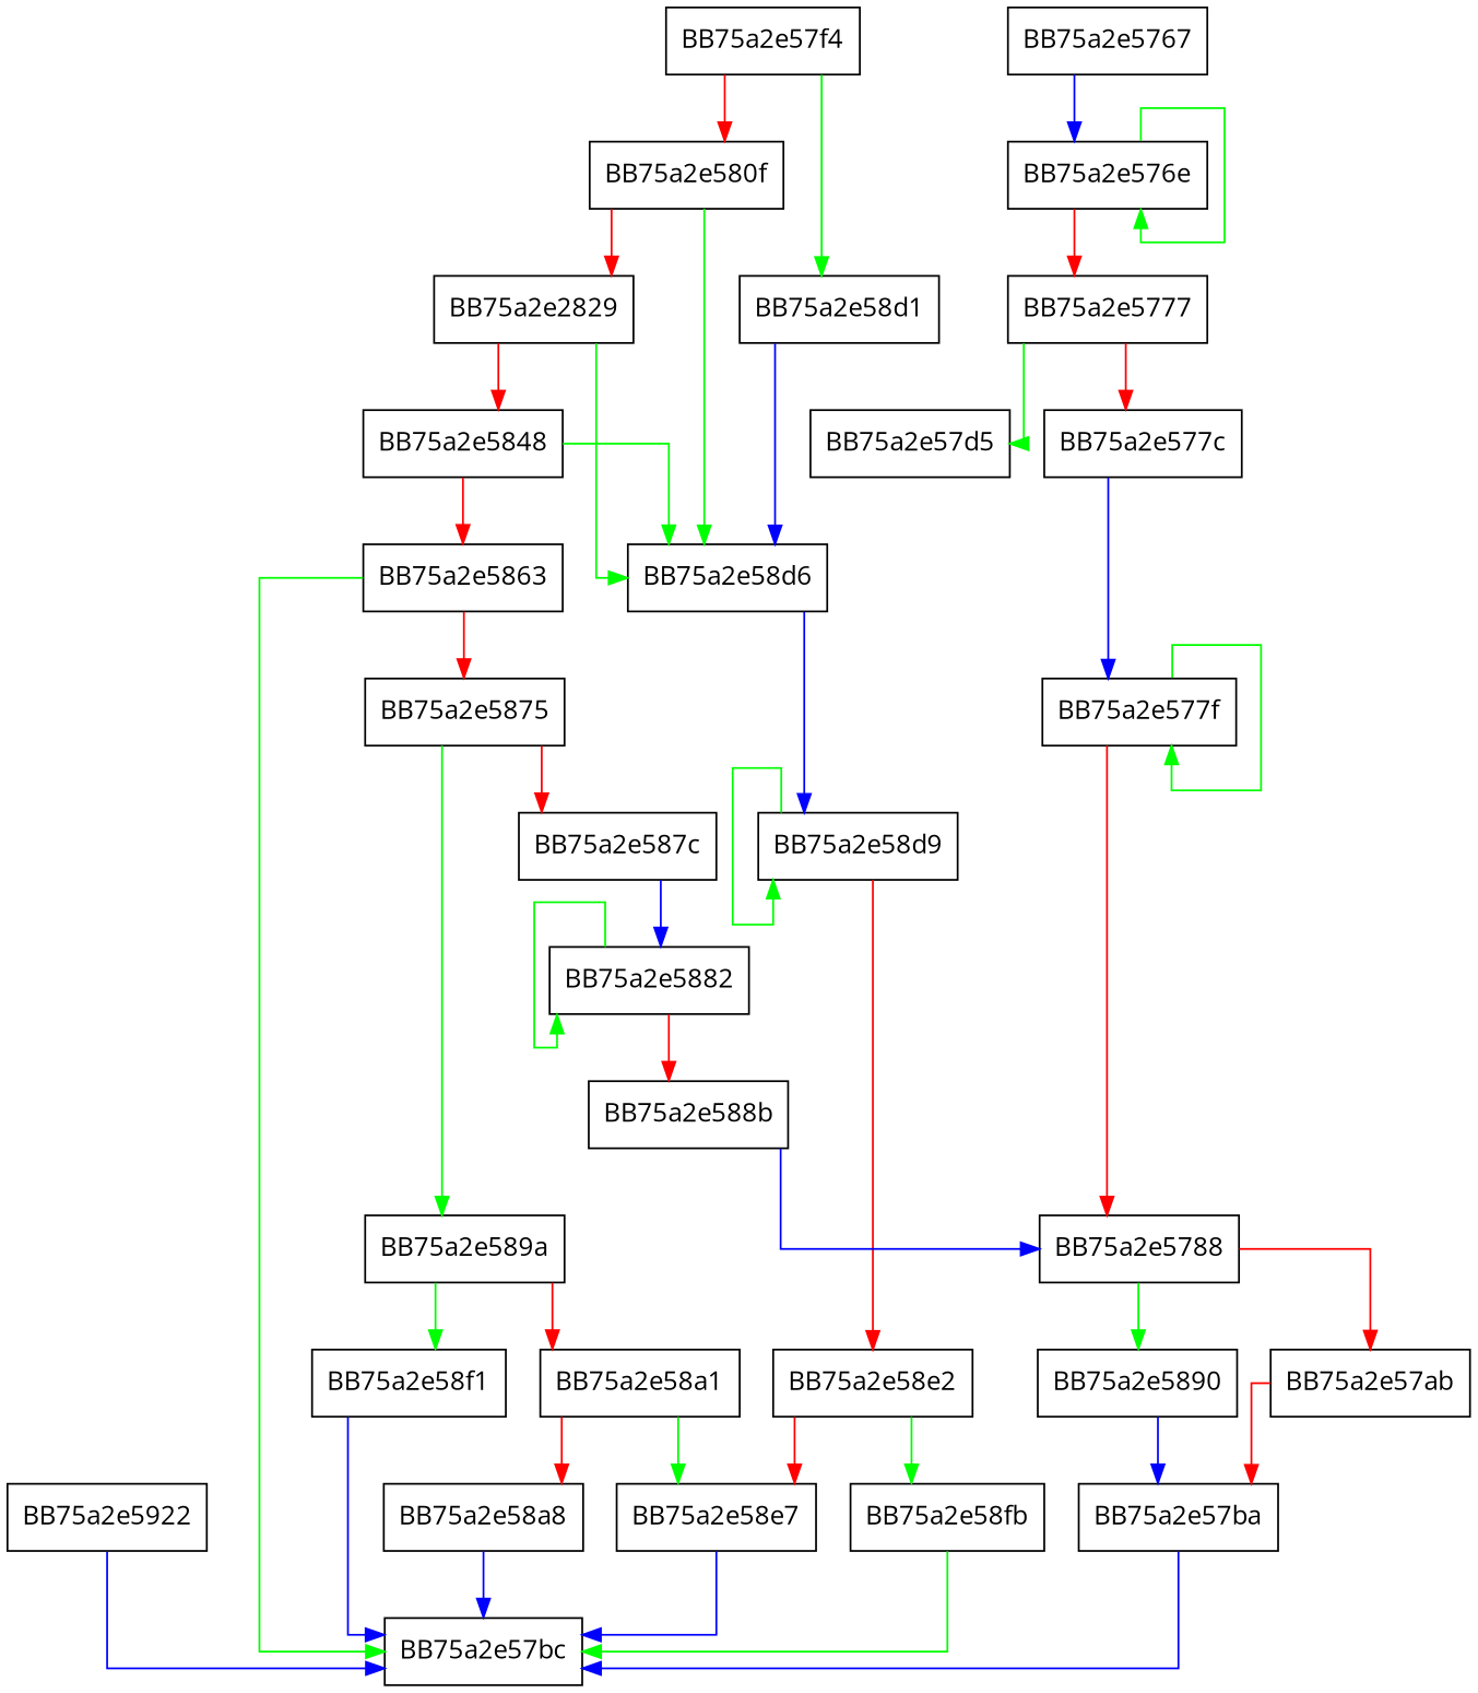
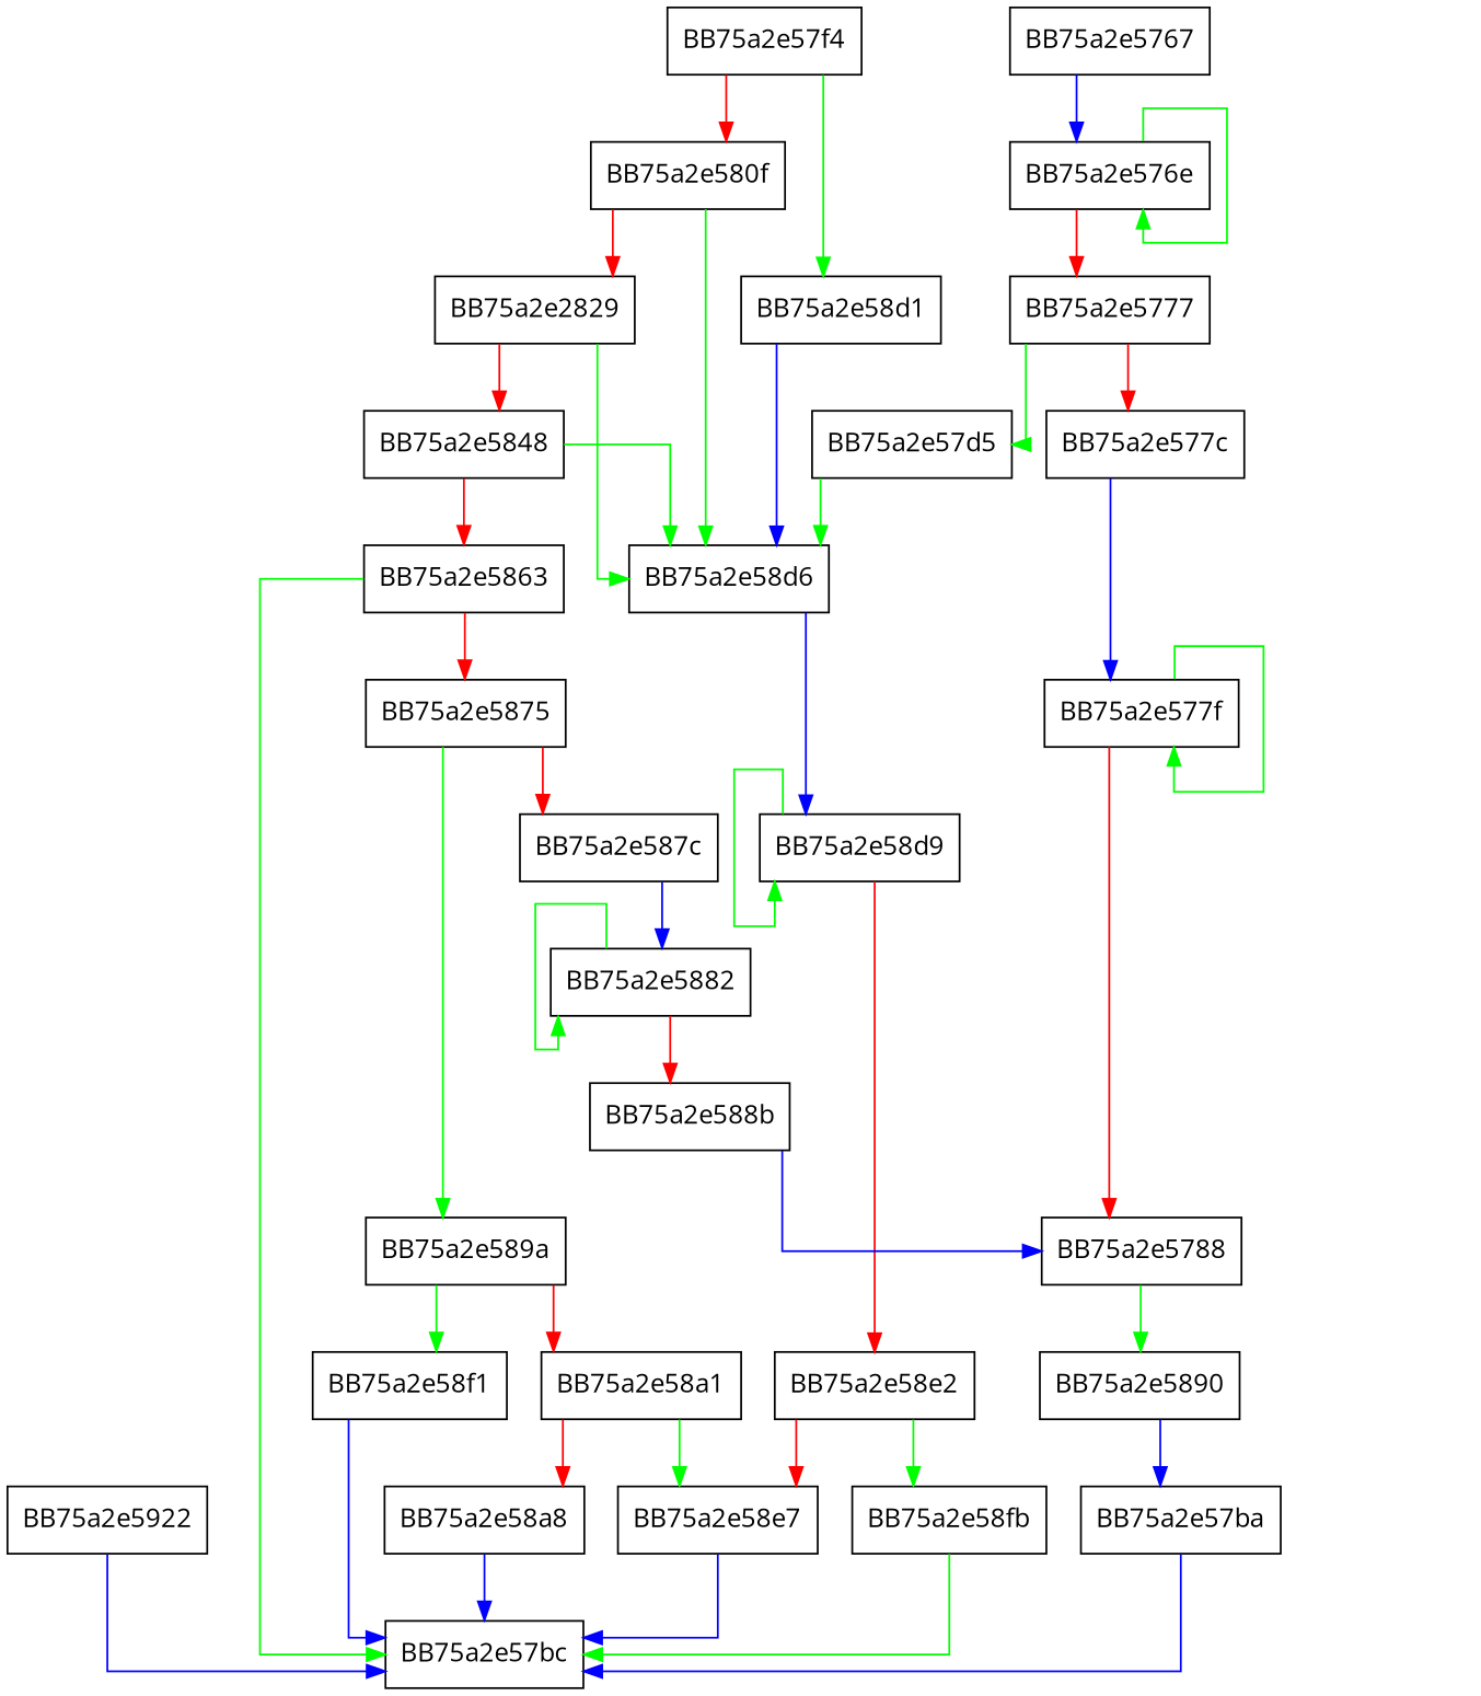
  digraph {
    fontname="Open Sans"
    splines=ortho
    node [fontname="Open Sans" shape=box]
    edge [color=green fontname="Open Sans"]
    BB75a2e5922
    BB75a2e57bc
    BB75a2e5767
    BB75a2e576e
    BB75a2e5777
    BB75a2e57d5
    BB75a2e577c
    BB75a2e58d6
    BB75a2e577f
    BB75a2e58d9
    BB75a2e57f4
    BB75a2e58d1
    BB75a2e580f
    BB75a2e5788
    BB75a2e5890
-   BB75a2e57ab
    BB75a2e57ba
    BB75a2e58e2
    n19 [label=BB75a2e2829]
    BB75a2e5848
    BB75a2e5863
    BB75a2e5875
    BB75a2e589a
    BB75a2e587c
    BB75a2e58f1
    BB75a2e58a1
    BB75a2e5882
    BB75a2e58e7
    BB75a2e58a8
    BB75a2e588b
    BB75a2e58fb
    BB75a2e5922 -> BB75a2e57bc [color=blue]
    BB75a2e5767 -> BB75a2e576e [color=blue]
    BB75a2e576e -> BB75a2e576e
    BB75a2e576e -> BB75a2e5777 [color=red]
    BB75a2e5777 -> BB75a2e57d5
    BB75a2e5777 -> BB75a2e577c [color=red]
+   BB75a2e57d5 -> BB75a2e58d6
    BB75a2e577c -> BB75a2e577f [color=blue]
    BB75a2e58d6 -> BB75a2e58d9 [color=blue]
    BB75a2e577f -> BB75a2e577f
    BB75a2e577f -> BB75a2e5788 [color=red]
    BB75a2e58d9 -> BB75a2e58d9
    BB75a2e58d9 -> BB75a2e58e2 [color=red]
    BB75a2e57f4 -> BB75a2e58d1
    BB75a2e57f4 -> BB75a2e580f [color=red]
    BB75a2e58d1 -> BB75a2e58d6 [color=blue]
    BB75a2e580f -> BB75a2e58d6
    BB75a2e580f -> n19 [color=red]
    BB75a2e5788 -> BB75a2e5890
-   BB75a2e5788 -> BB75a2e57ab [color=red]
    BB75a2e5890 -> BB75a2e57ba [color=blue]
-   BB75a2e57ab -> BB75a2e57ba [color=red]
    BB75a2e57ba -> BB75a2e57bc [color=blue]
    BB75a2e58e2 -> BB75a2e58e7 [color=red]
    BB75a2e58e2 -> BB75a2e58fb
    n19 -> BB75a2e58d6
    n19 -> BB75a2e5848 [color=red]
    BB75a2e5848 -> BB75a2e58d6
    BB75a2e5848 -> BB75a2e5863 [color=red]
    BB75a2e5863 -> BB75a2e57bc
    BB75a2e5863 -> BB75a2e5875 [color=red]
    BB75a2e5875 -> BB75a2e589a
    BB75a2e5875 -> BB75a2e587c [color=red]
    BB75a2e589a -> BB75a2e58f1
    BB75a2e589a -> BB75a2e58a1 [color=red]
    BB75a2e587c -> BB75a2e5882 [color=blue]
    BB75a2e58f1 -> BB75a2e57bc [color=blue]
    BB75a2e58a1 -> BB75a2e58e7
    BB75a2e58a1 -> BB75a2e58a8 [color=red]
    BB75a2e5882 -> BB75a2e5882
    BB75a2e5882 -> BB75a2e588b [color=red]
    BB75a2e58e7 -> BB75a2e57bc [color=blue]
    BB75a2e58a8 -> BB75a2e57bc [color=blue]
    BB75a2e588b -> BB75a2e5788 [color=blue]
    BB75a2e58fb -> BB75a2e57bc
  }
